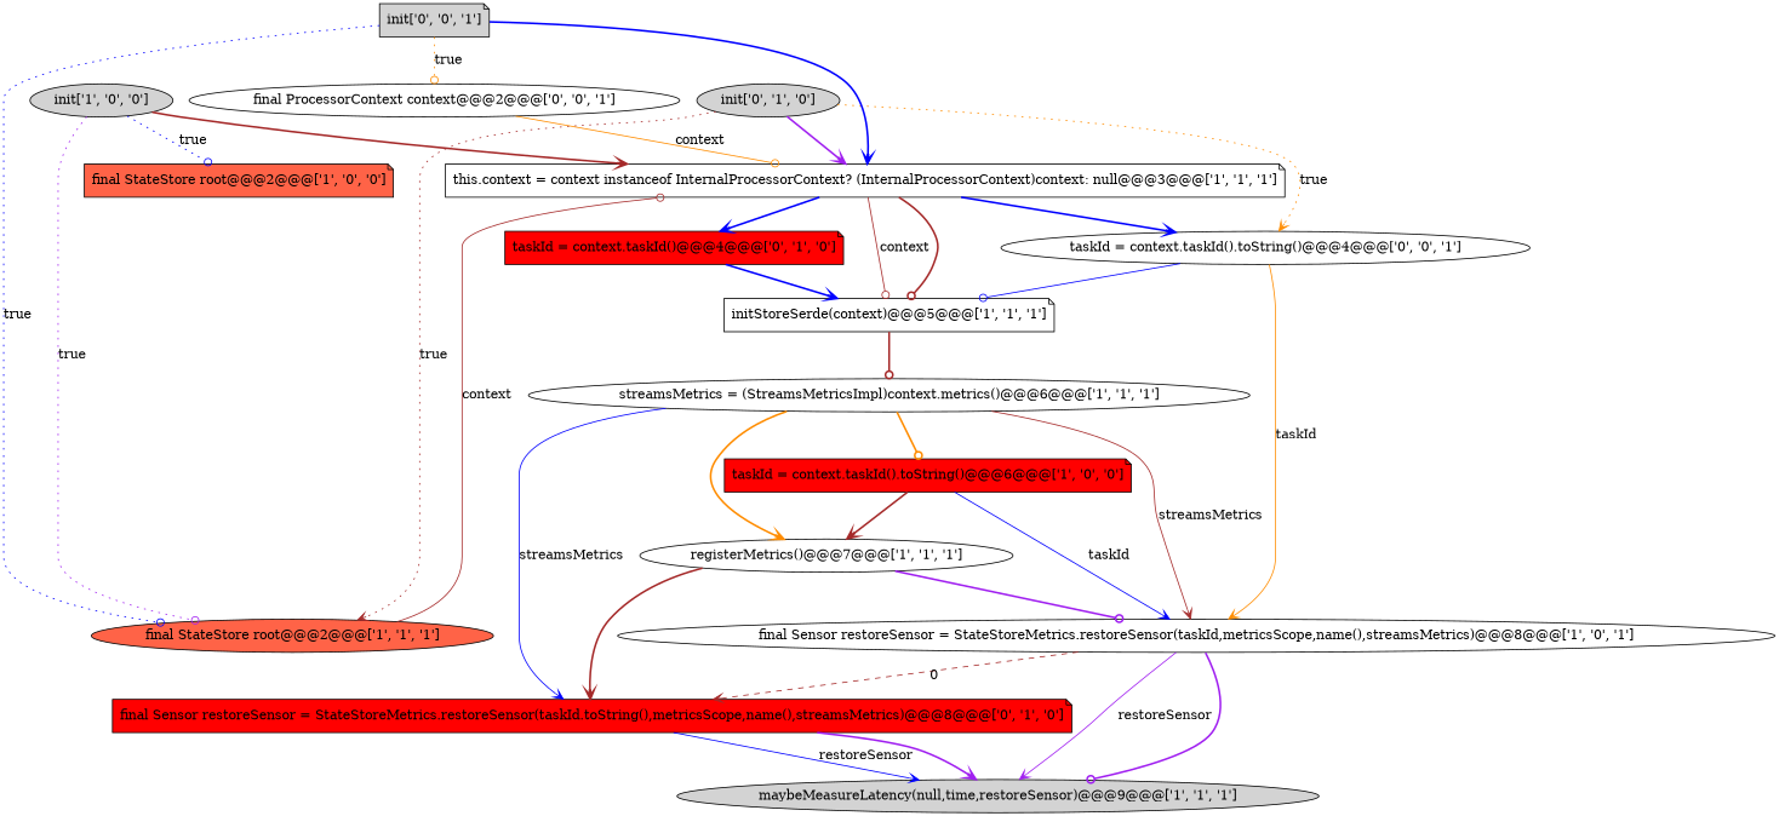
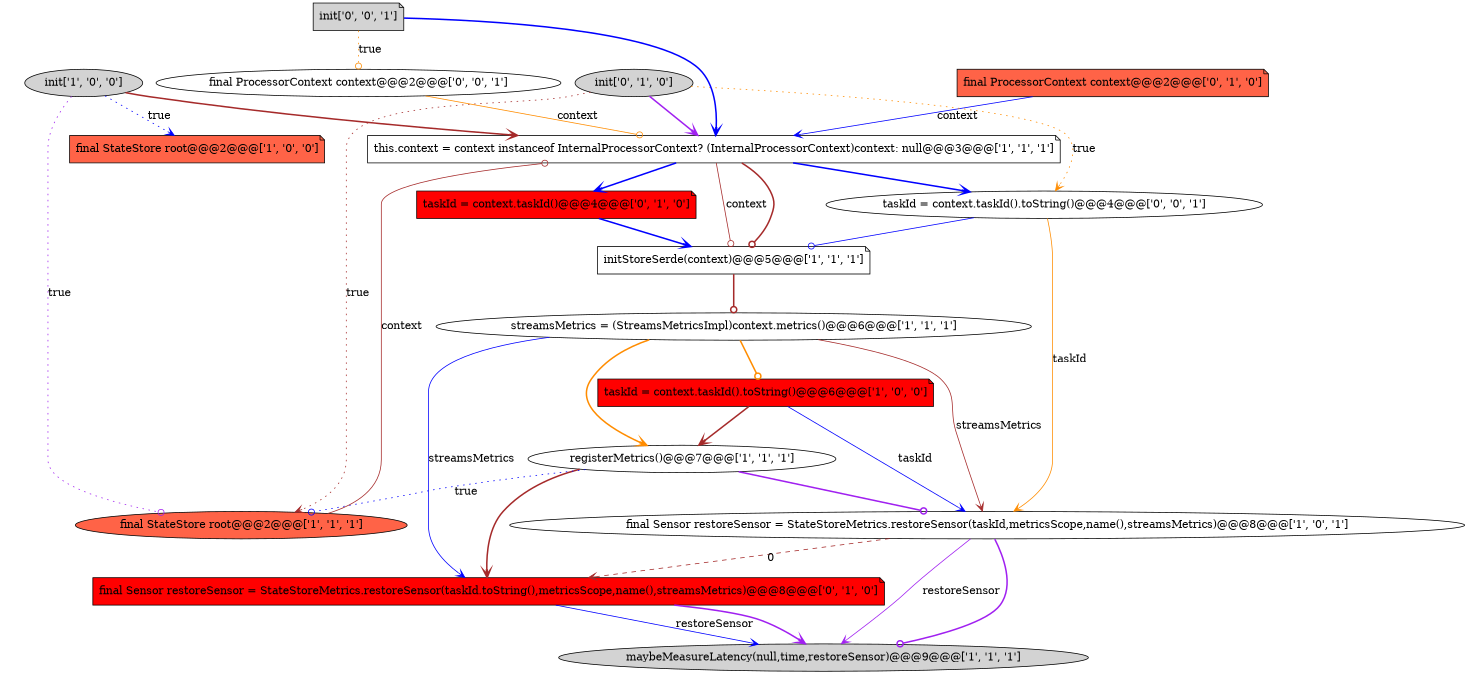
  digraph {
    node [fillcolor=white shape=ellipse style=filled]
    edge [arrowhead=vee color=blue style=bold]
+   n1 [fillcolor=tomato label="final ProcessorContext context@@@2@@@['0', '1', '0']" shape=note]
    n2 [label="this.context = context instanceof InternalProcessorContext? (InternalProcessorContext)context: null@@@3@@@['1', '1', '1']" shape=note]
    n3 [label="initStoreSerde(context)@@@5@@@['1', '1', '1']" shape=note]
    n4 [label="taskId = context.taskId().toString()@@@4@@@['0', '0', '1']"]
    n5 [fillcolor=red label="taskId = context.taskId()@@@4@@@['0', '1', '0']" shape=note]
    n6 [fillcolor=lightgray label="maybeMeasureLatency(null,time,restoreSensor)@@@9@@@['1', '1', '1']"]
    n7 [label="streamsMetrics = (StreamsMetricsImpl)context.metrics()@@@6@@@['1', '1', '1']"]
    n8 [label="registerMetrics()@@@7@@@['1', '1', '1']"]
    n9 [fillcolor=red label="final Sensor restoreSensor = StateStoreMetrics.restoreSensor(taskId.toString(),metricsScope,name(),streamsMetrics)@@@8@@@['0', '1', '0']" shape=note]
    n10 [label="final Sensor restoreSensor = StateStoreMetrics.restoreSensor(taskId,metricsScope,name(),streamsMetrics)@@@8@@@['1', '0', '1']"]
    n11 [fillcolor=red label="taskId = context.taskId().toString()@@@6@@@['1', '0', '0']" shape=note]
    n12 [fillcolor=tomato label="final StateStore root@@@2@@@['1', '0', '0']" shape=note]
    n13 [fillcolor=lightgray label="init['0', '1', '0']"]
    n14 [fillcolor=tomato label="final StateStore root@@@2@@@['1', '1', '1']"]
    n15 [fillcolor=lightgray label="init['0', '0', '1']" shape=note]
    n16 [label="final ProcessorContext context@@@2@@@['0', '0', '1']"]
    n17 [fillcolor=lightgray label="init['1', '0', '0']"]
+   n1 -> n2 [label=context style=solid]
    n2 -> n3 [arrowhead=odot color=brown label=context style=solid]
    n2 -> n3 [arrowhead=odot color=brown]
    n2 -> n4
    n2 -> n5
    n3 -> n7 [arrowhead=odot color=brown]
    n4 -> n3 [arrowhead=odot style=solid]
    n4 -> n10 [color=darkorange label=taskId style=solid]
    n5 -> n3
    n7 -> n8 [color=darkorange]
    n7 -> n9 [label=streamsMetrics style=solid]
    n7 -> n10 [color=brown label=streamsMetrics style=solid]
    n7 -> n11 [arrowhead=odot color=darkorange]
    n8 -> n9 [color=brown]
    n8 -> n10 [arrowhead=odot color=purple]
    n9 -> n6 [label=restoreSensor style=solid]
    n9 -> n6 [color=purple]
    n10 -> n6 [color=purple label=restoreSensor style=solid]
    n10 -> n6 [arrowhead=odot color=purple]
    n10 -> n9 [color=brown label=0 style=dashed]
    n11 -> n8 [color=brown]
    n11 -> n10 [label=taskId style=solid]
    n13 -> n2 [color=purple]
    n13 -> n4 [color=darkorange label=true style=dotted]
    n13 -> n14 [color=brown label=true style=dotted]
    n14 -> n2 [arrowhead=odot color=brown label=context style=solid]
    n15 -> n2
-   n15 -> n14 [arrowhead=odot label=true style=dotted]
+   n8 -> n14 [arrowhead=odot label=true style=dotted]
    n15 -> n16 [arrowhead=odot color=darkorange label=true style=dotted]
    n16 -> n2 [arrowhead=odot color=darkorange label=context style=solid]
    n17 -> n2 [color=brown]
-   n17 -> n12 [arrowhead=odot label=true style=dotted]
+   n17 -> n12 [label=true style=dotted]
    n17 -> n14 [arrowhead=odot color=purple label=true style=dotted]
  }
